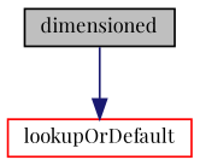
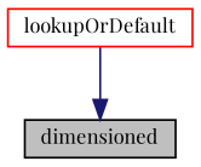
  digraph {
    rankdir=TB
    fontname="Playfair Display"
    node [fontname="Playfair Display" fontsize=10 shape=record]
    n1 [color=black fillcolor=grey75 fontcolor=black height=0.2 label=dimensioned style=filled width=0.4]
    n2 [color=red height=0.2 label=lookupOrDefault width=0.4]
-   n1 -> n2 [color=midnightblue fontname="Playfair Display" fontsize=10 labelfontname=Helvetica labelfontsize=10 style=solid]
+   n2 -> n1 [color=midnightblue fontname="Playfair Display" fontsize=10 labelfontname=Helvetica labelfontsize=10 style=solid]
  }
